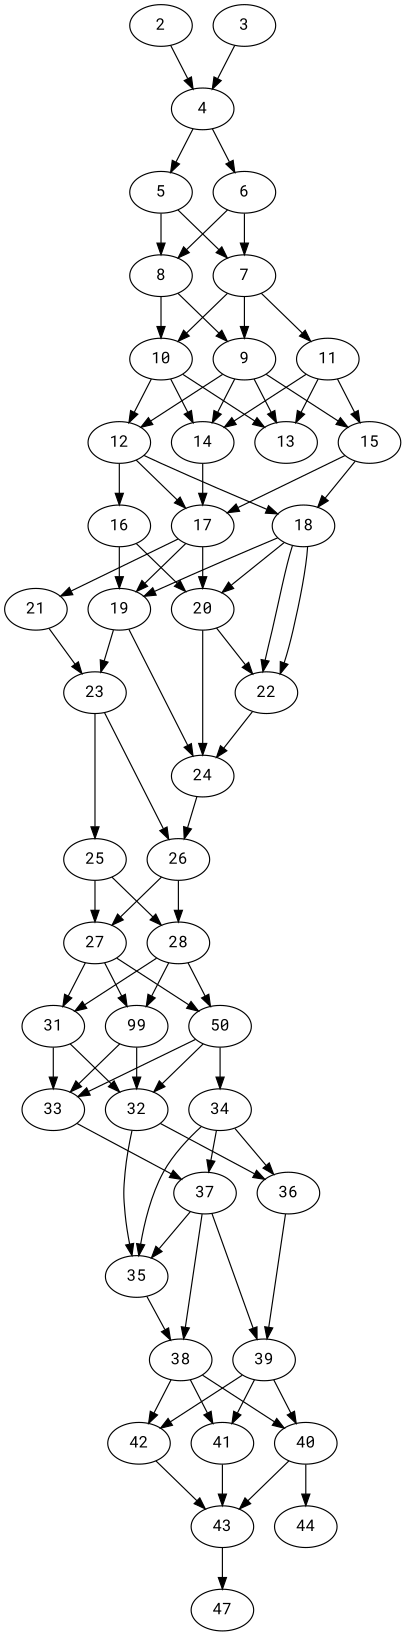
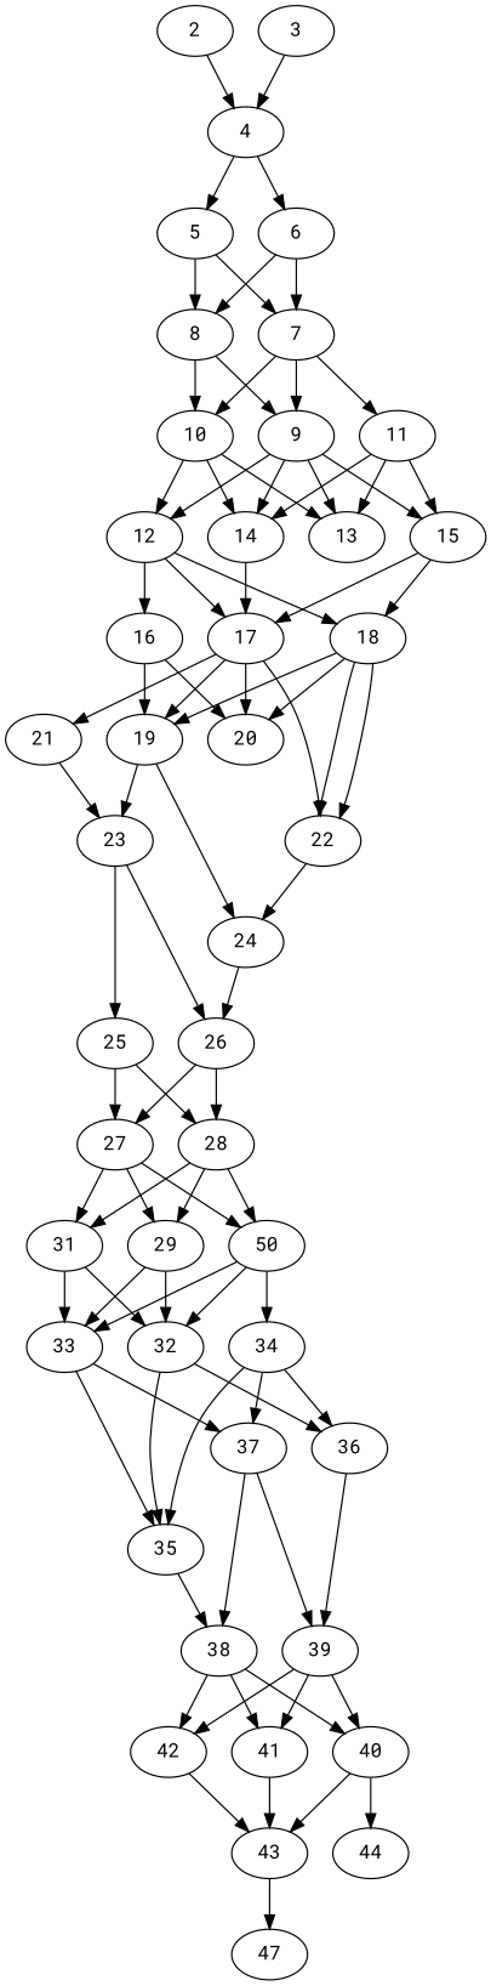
  digraph {
    fontname="Roboto Mono"
    node [alpha=0.02 fontname="Roboto Mono"]
    edge [fontname="Roboto Mono"]
    4 [expect_size=45261824]
    5 [alpha=0.04 expect_size=7992320]
    6 [alpha=0.20 expect_size=20888576]
    7 [alpha=0.19 expect_size=15052800]
    8 [alpha=0.07 expect_size=24517632]
    2 [alpha=0.14 expect_size=28670976]
    3 [alpha=0.09 expect_size=16022528]
    9 [alpha=0.18 expect_size=51038208]
    10 [expect_size=12806144]
    11 [expect_size=8375296]
    12 [alpha=0.16 expect_size=27184128]
    13 [alpha=0.19 expect_size=12320768]
    14 [alpha=0.15 expect_size=33327104]
    15 [alpha=0.06 expect_size=37864448]
    16 [alpha=0.03 expect_size=47497216]
    17 [alpha=0.17 expect_size=46855168]
    18 [alpha=0.17 expect_size=45535232]
    19 [alpha=0.12 expect_size=15590400]
    20 [expect_size=9825280]
    21 [alpha=0.08 expect_size=14213120]
    22 [alpha=0.04 expect_size=19105792]
    23 [alpha=0.04 expect_size=9781248]
    24 [alpha=0.01 expect_size=6321152]
    25 [alpha=0.20 expect_size=40973312]
    26 [alpha=0.05 expect_size=7793664]
    27 [alpha=0.14 expect_size=15788032]
    28 [alpha=0.12 expect_size=7795712]
-   29 [alpha=0.09 expect_size=48907264 label=99]
+   29 [alpha=0.09 expect_size=48907264]
    n29 [alpha=0.09 expect_size=29288448 label=50]
    31 [alpha=0.11 expect_size=33303552]
    32 [alpha=0.01 expect_size=51337216]
    33 [alpha=0.15 expect_size=12445696]
    34 [alpha=0.01 expect_size=21780480]
    35 [alpha=0.00 expect_size=24990720]
    36 [alpha=0.18 expect_size=24824832]
    37 [alpha=0.13 expect_size=36929536]
    38 [alpha=0.05 expect_size=23930880]
    39 [alpha=0.01 expect_size=52288512]
    40 [alpha=0.20 expect_size=26243072]
    41 [expect_size=47727616]
    42 [alpha=0.10 expect_size=25503744]
    43 [alpha=0.00 expect_size=28698624]
    44 [alpha=0.11 expect_size=17205248]
    n44 [alpha=0.17 expect_size=19107840 label=47]
    4 -> 5
    4 -> 6
    5 -> 7
    5 -> 8
    6 -> 7
    6 -> 8
    7 -> 9
    7 -> 10
    7 -> 11
    8 -> 9
    8 -> 10
    2 -> 4
    3 -> 4
    9 -> 12
    9 -> 13
    9 -> 14
    9 -> 15
    10 -> 12
    10 -> 13
    10 -> 14
    11 -> 13
    11 -> 14
    11 -> 15
    12 -> 16
    12 -> 17
    12 -> 18
    14 -> 17
    15 -> 17
    15 -> 18
    16 -> 19
    16 -> 20
    17 -> 19
    17 -> 20
    17 -> 21
-   20 -> 22
+   17 -> 22
    18 -> 19
    18 -> 20
    18 -> 22
    18 -> 22
    19 -> 23
    19 -> 24
-   20 -> 24
    21 -> 23
    22 -> 24
    23 -> 25
    23 -> 26
    24 -> 26
    25 -> 27
    25 -> 28
    26 -> 27
    26 -> 28
    27 -> 29
    27 -> n29
    27 -> 31
    28 -> 29
    28 -> n29
    28 -> 31
    29 -> 32
    29 -> 33
    n29 -> 32
    n29 -> 33
    n29 -> 34
    31 -> 32
    31 -> 33
    32 -> 35
    32 -> 36
-   37 -> 35
+   33 -> 35
    33 -> 37
    34 -> 35
    34 -> 36
    34 -> 37
    35 -> 38
    36 -> 39
    37 -> 38
    37 -> 39
    38 -> 40
    38 -> 41
    38 -> 42
    39 -> 40
    39 -> 41
    39 -> 42
    40 -> 43
    40 -> 44
    41 -> 43
    42 -> 43
    43 -> n44
  }
